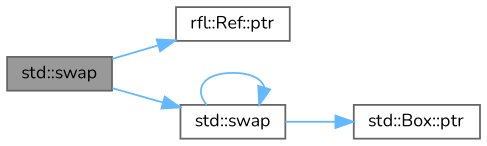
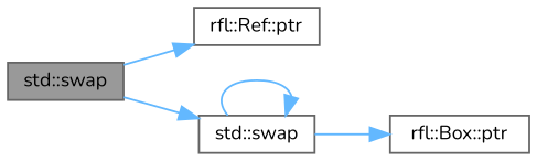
  digraph {
    rankdir=LR
    fontname=Nunito
    node [color=grey40 fillcolor=white fontname=Nunito fontsize=10 shape=box style=filled]
    edge [color=steelblue1 fontname=Nunito fontsize=10 labelfontname=Helvetica labelfontsize=10 style=solid]
    n1 [color=gray40 fillcolor=grey60 fontcolor=black height=0.2 label="std::swap" width=0.4]
    n2 [height=0.2 label="rfl::Ref::ptr" width=0.4]
    n3 [height=0.2 label="std::swap" width=0.4]
-   n4 [height=0.2 label="std::Box::ptr" width=0.4]
+   n4 [height=0.2 label="rfl::Box::ptr" width=0.4]
    n1 -> n2
    n1 -> n3
    n3 -> n3
    n3 -> n4
  }
